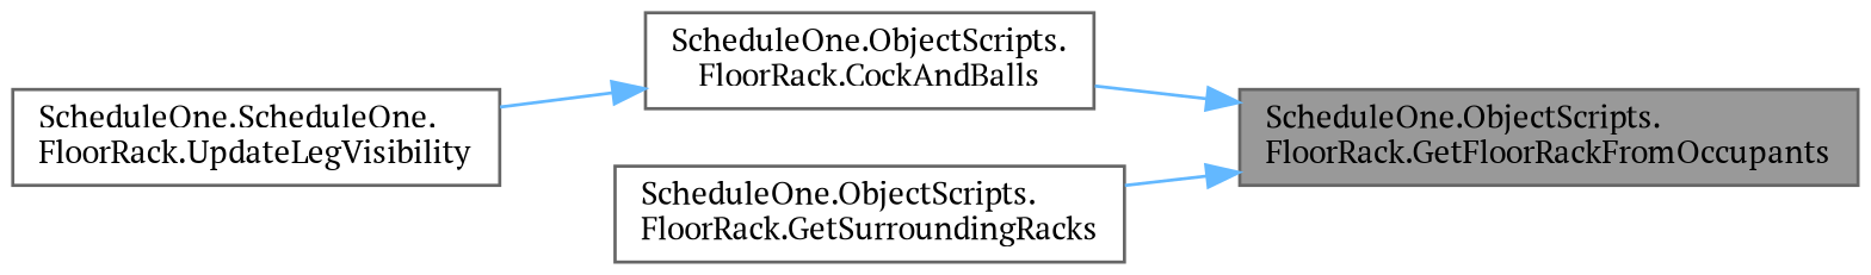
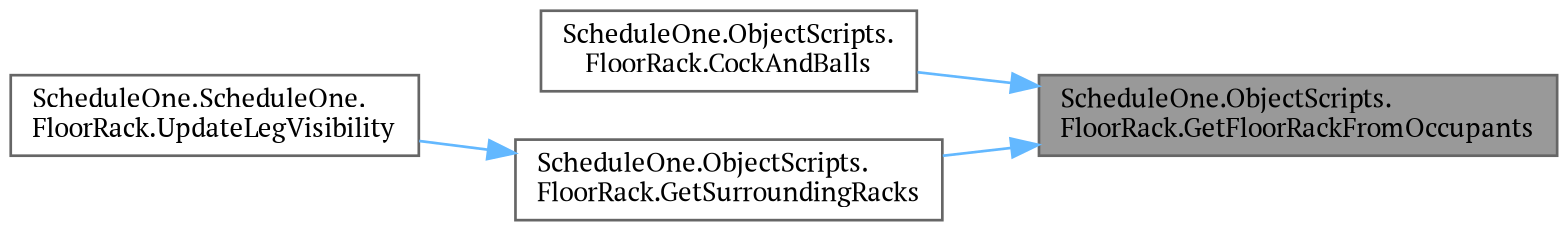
  digraph {
    fontname="PT Serif"
    rankdir=RL
    node [color=grey40 fillcolor=white fontname="PT Serif" fontsize=10 shape=box style=filled]
    edge [color=steelblue1 dir=back fontname="PT Serif" fontsize=10 labelfontname=Helvetica labelfontsize=10 style=solid]
    n1 [color=gray40 fillcolor=grey60 fontcolor=black height=0.2 label="ScheduleOne.ObjectScripts.\lFloorRack.GetFloorRackFromOccupants" width=0.4]
    n2 [height=0.2 label="ScheduleOne.ObjectScripts.\lFloorRack.CockAndBalls" width=0.4]
    n3 [height=0.2 label="ScheduleOne.ObjectScripts.\lFloorRack.GetSurroundingRacks" width=0.4]
    n4 [height=0.2 label="ScheduleOne.ScheduleOne.\lFloorRack.UpdateLegVisibility" width=0.4]
    n1 -> n2
    n1 -> n3
-   n2 -> n4
+   n3 -> n4
  }
